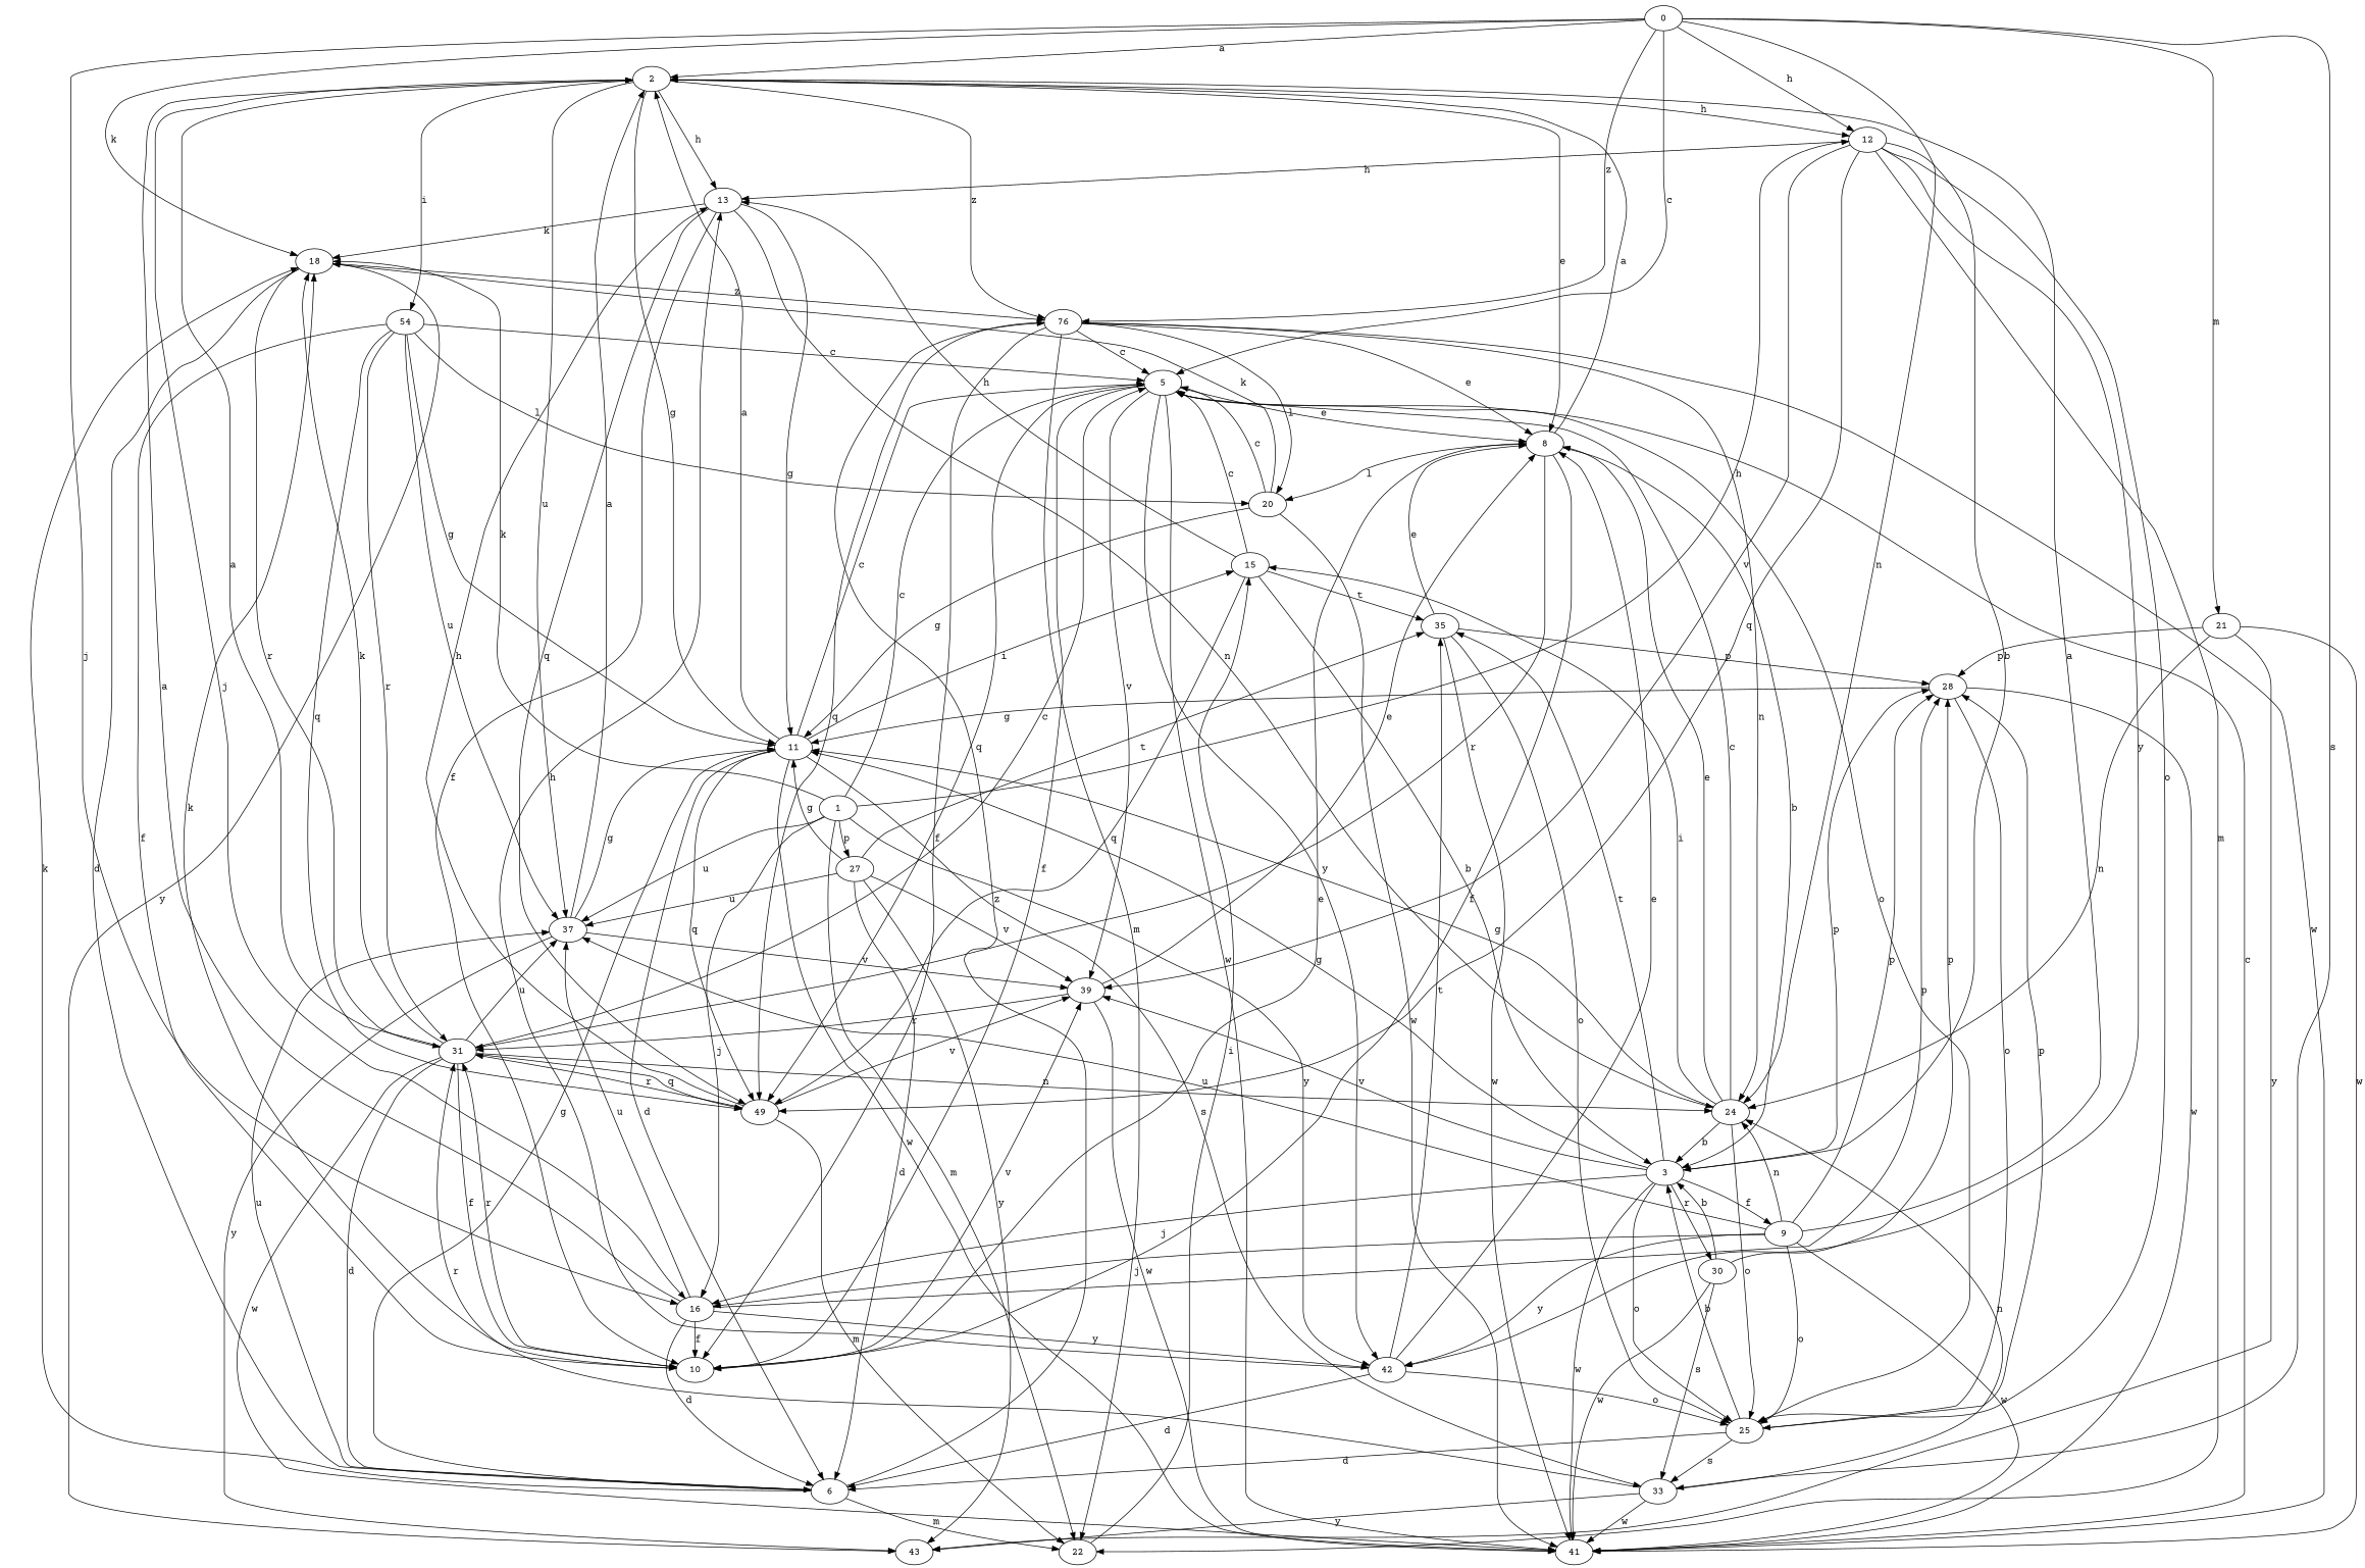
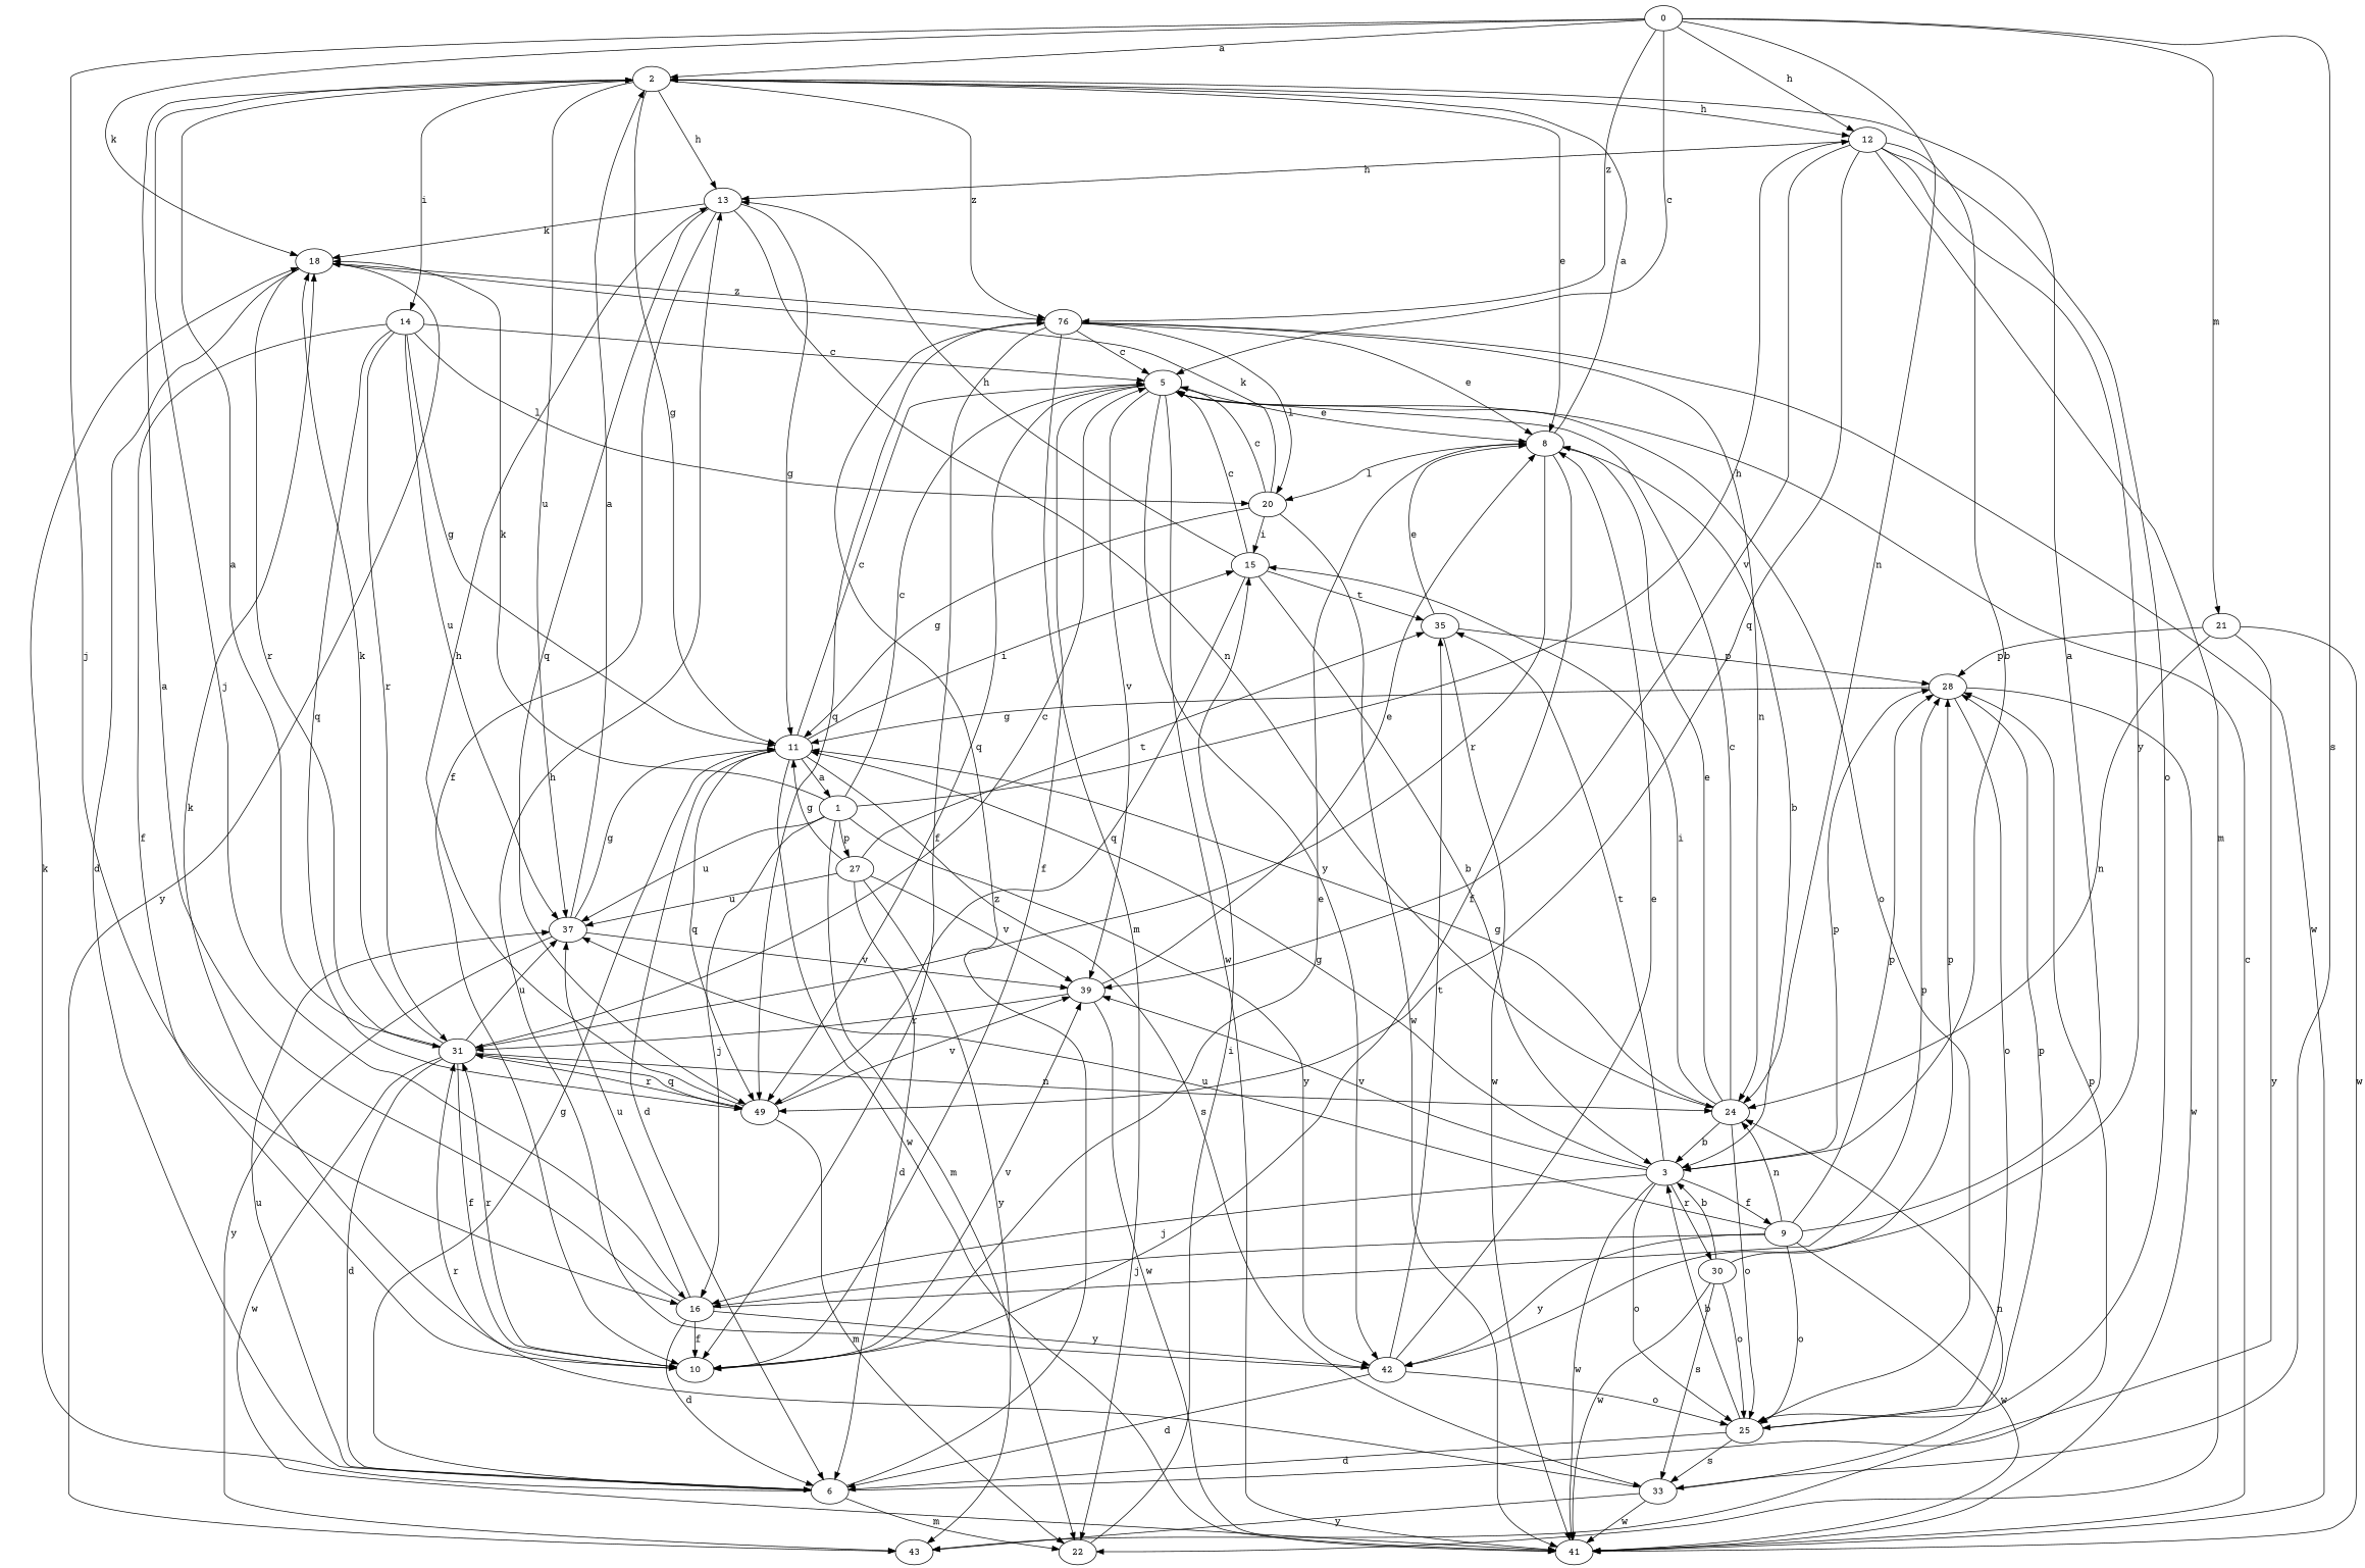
  strict digraph {
    fontname="Courier Prime"
    node [fontname="Courier Prime"]
    edge [fontname="Courier Prime"]
    0
    2
    5
    12
    16
    18
    21
    24
    33
    n10 [label=76]
    37
    8
    11
    13
-   14 [label=54]
+   14
    42
    25
    39
    41
    10
    n21 [label=49]
    22
    3
    28
    6
    31
    43
    15
    20
    1
    27
    35
    9
    30
    0 -> 2 [label=a]
    0 -> 5 [label=c]
    0 -> 12 [label=h]
    0 -> 16 [label=j]
    0 -> 18 [label=k]
    0 -> 21 [label=m]
    0 -> 24 [label=n]
    0 -> 33 [label=s]
    0 -> n10 [label=z]
    2 -> 12 [label=h]
    2 -> 16 [label=j]
    2 -> n10 [label=z]
    2 -> 37 [label=u]
    2 -> 8 [label=e]
    2 -> 11 [label=g]
    2 -> 13 [label=h]
    2 -> 14 [label=i]
    5 -> 8 [label=e]
    5 -> 42 [label=y]
    5 -> 25 [label=o]
    5 -> 39 [label=v]
    5 -> 41 [label=w]
    5 -> 10 [label=f]
    5 -> n21 [label=q]
    12 -> 13 [label=h]
    12 -> 42 [label=y]
    12 -> 25 [label=o]
    12 -> 39 [label=v]
    12 -> n21 [label=q]
    12 -> 22 [label=m]
    12 -> 3 [label=b]
    16 -> 2 [label=a]
    16 -> 37 [label=u]
    16 -> 42 [label=y]
    16 -> 10 [label=f]
    16 -> 28 [label=p]
    16 -> 6 [label=d]
    18 -> n10 [label=z]
    18 -> 6 [label=d]
    18 -> 31 [label=r]
    18 -> 43 [label=y]
    21 -> 24 [label=n]
    21 -> 41 [label=w]
    21 -> 28 [label=p]
    21 -> 43 [label=y]
    24 -> 5 [label=c]
    24 -> 8 [label=e]
    24 -> 11 [label=g]
    24 -> 25 [label=o]
    24 -> 3 [label=b]
    24 -> 15 [label=i]
    33 -> 24 [label=n]
    33 -> 41 [label=w]
    33 -> 31 [label=r]
    33 -> 43 [label=y]
    n10 -> 5 [label=c]
    n10 -> 24 [label=n]
    n10 -> 8 [label=e]
    n10 -> 41 [label=w]
    n10 -> 10 [label=f]
    n10 -> n21 [label=q]
    n10 -> 22 [label=m]
    n10 -> 20 [label=l]
    37 -> 2 [label=a]
    37 -> 11 [label=g]
    37 -> 39 [label=v]
    37 -> 43 [label=y]
    8 -> 2 [label=a]
    8 -> 10 [label=f]
    8 -> 3 [label=b]
    8 -> 31 [label=r]
    8 -> 20 [label=l]
-   11 -> 2 [label=a]
+   11 -> 1 [label=a]
    11 -> 5 [label=c]
    11 -> 33 [label=s]
    11 -> 41 [label=w]
    11 -> n21 [label=q]
    11 -> 6 [label=d]
    11 -> 15 [label=i]
    13 -> 18 [label=k]
    13 -> 24 [label=n]
    13 -> 11 [label=g]
    13 -> 10 [label=f]
    13 -> n21 [label=q]
    14 -> 5 [label=c]
    14 -> 37 [label=u]
    14 -> 11 [label=g]
    14 -> 10 [label=f]
    14 -> n21 [label=q]
    14 -> 31 [label=r]
    14 -> 20 [label=l]
    42 -> 8 [label=e]
    42 -> 13 [label=h]
    42 -> 25 [label=o]
    42 -> 6 [label=d]
    42 -> 35 [label=t]
    25 -> 33 [label=s]
    25 -> 3 [label=b]
    25 -> 28 [label=p]
    25 -> 6 [label=d]
    39 -> 8 [label=e]
    39 -> 41 [label=w]
    39 -> 31 [label=r]
    41 -> 5 [label=c]
    10 -> 18 [label=k]
    10 -> 8 [label=e]
    10 -> 39 [label=v]
    10 -> 31 [label=r]
    n21 -> 13 [label=h]
    n21 -> 39 [label=v]
    n21 -> 22 [label=m]
    n21 -> 31 [label=r]
    22 -> 15 [label=i]
    3 -> 16 [label=j]
    3 -> 11 [label=g]
    3 -> 25 [label=o]
    3 -> 39 [label=v]
    3 -> 41 [label=w]
    3 -> 28 [label=p]
    3 -> 35 [label=t]
    3 -> 9 [label=f]
    3 -> 30 [label=r]
    28 -> 11 [label=g]
    28 -> 25 [label=o]
    28 -> 41 [label=w]
    6 -> 18 [label=k]
    6 -> n10 [label=z]
    6 -> 37 [label=u]
    6 -> 11 [label=g]
    6 -> 22 [label=m]
+   6 -> 28 [label=p]
    31 -> 2 [label=a]
    31 -> 5 [label=c]
    31 -> 18 [label=k]
    31 -> 24 [label=n]
    31 -> 37 [label=u]
    31 -> 41 [label=w]
    31 -> 10 [label=f]
    31 -> n21 [label=q]
    31 -> 6 [label=d]
    15 -> 5 [label=c]
    15 -> 13 [label=h]
    15 -> n21 [label=q]
    15 -> 3 [label=b]
    15 -> 35 [label=t]
    20 -> 5 [label=c]
    20 -> 18 [label=k]
    20 -> 11 [label=g]
    20 -> 41 [label=w]
+   20 -> 15 [label=i]
    1 -> 5 [label=c]
    1 -> 12 [label=h]
    1 -> 16 [label=j]
    1 -> 18 [label=k]
    1 -> 37 [label=u]
    1 -> 42 [label=y]
    1 -> 22 [label=m]
    1 -> 27 [label=p]
    27 -> 37 [label=u]
    27 -> 11 [label=g]
    27 -> 39 [label=v]
    27 -> 6 [label=d]
    27 -> 43 [label=y]
    27 -> 35 [label=t]
    35 -> 8 [label=e]
    35 -> 41 [label=w]
    35 -> 28 [label=p]
    9 -> 2 [label=a]
    9 -> 16 [label=j]
    9 -> 24 [label=n]
    9 -> 37 [label=u]
    9 -> 42 [label=y]
    9 -> 25 [label=o]
    9 -> 41 [label=w]
    9 -> 28 [label=p]
    30 -> 33 [label=s]
-   35 -> 25 [label=o]
+   30 -> 25 [label=o]
    30 -> 41 [label=w]
    30 -> 3 [label=b]
    30 -> 28 [label=p]
  }
